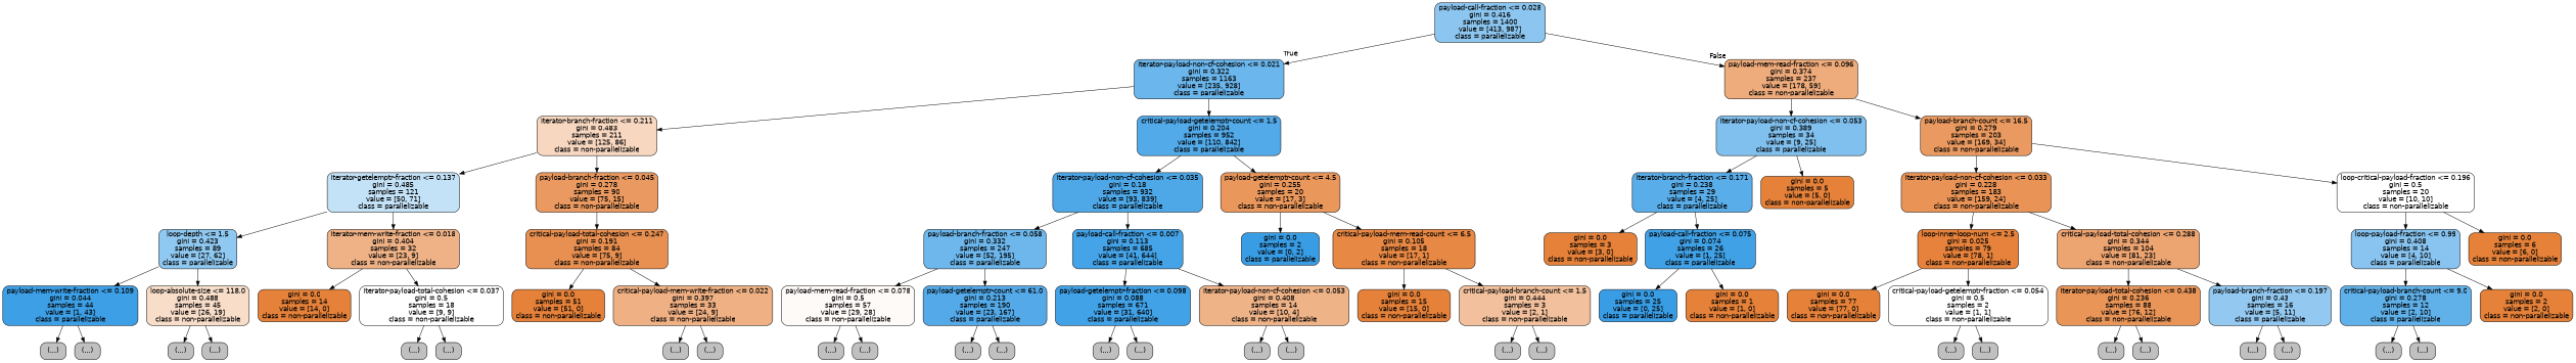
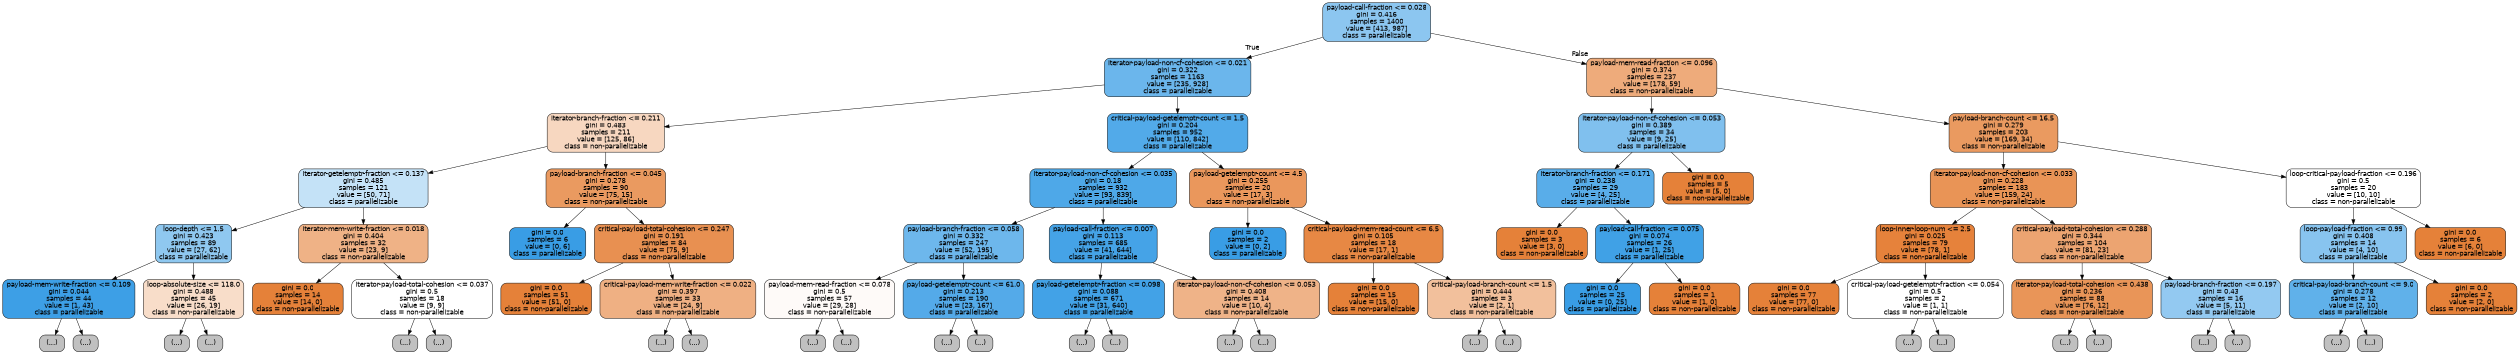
  digraph {
    node [color=black fillcolor="#C0C0C0" fontname=helvetica shape=box style="filled, rounded"]
    edge [fontname=helvetica]
    n1 [fillcolor="#399de594" label="payload-call-fraction <= 0.028\ngini = 0.416\nsamples = 1400\nvalue = [413, 987]\nclass = parallelizable"]
    n2 [fillcolor="#399de5be" label="iterator-payload-non-cf-cohesion <= 0.021\ngini = 0.322\nsamples = 1163\nvalue = [235, 928]\nclass = parallelizable"]
    n3 [fillcolor="#e58139aa" label="payload-mem-read-fraction <= 0.096\ngini = 0.374\nsamples = 237\nvalue = [178, 59]\nclass = non-parallelizable"]
    n4 [fillcolor="#e5813950" label="iterator-branch-fraction <= 0.211\ngini = 0.483\nsamples = 211\nvalue = [125, 86]\nclass = non-parallelizable"]
    n5 [fillcolor="#399de5de" label="critical-payload-getelemptr-count <= 1.5\ngini = 0.204\nsamples = 952\nvalue = [110, 842]\nclass = parallelizable"]
    n6 [fillcolor="#399de54b" label="iterator-getelemptr-fraction <= 0.137\ngini = 0.485\nsamples = 121\nvalue = [50, 71]\nclass = parallelizable"]
    n7 [fillcolor="#e58139cc" label="payload-branch-fraction <= 0.045\ngini = 0.278\nsamples = 90\nvalue = [75, 15]\nclass = non-parallelizable"]
    n8 [fillcolor="#399de590" label="loop-depth <= 1.5\ngini = 0.423\nsamples = 89\nvalue = [27, 62]\nclass = parallelizable"]
    n9 [fillcolor="#e581399b" label="iterator-mem-write-fraction <= 0.018\ngini = 0.404\nsamples = 32\nvalue = [23, 9]\nclass = non-parallelizable"]
    n10 [fillcolor="#399de5f9" label="payload-mem-write-fraction <= 0.109\ngini = 0.044\nsamples = 44\nvalue = [1, 43]\nclass = parallelizable"]
    n11 [fillcolor="#e5813945" label="loop-absolute-size <= 118.0\ngini = 0.488\nsamples = 45\nvalue = [26, 19]\nclass = non-parallelizable"]
    n12 [label="(...)"]
    n13 [label="(...)"]
    n14 [label="(...)"]
    n15 [label="(...)"]
    n16 [fillcolor="#e58139ff" label="gini = 0.0\nsamples = 14\nvalue = [14, 0]\nclass = non-parallelizable"]
    n17 [fillcolor="#e5813900" label="iterator-payload-total-cohesion <= 0.037\ngini = 0.5\nsamples = 18\nvalue = [9, 9]\nclass = non-parallelizable"]
    n18 [label="(...)"]
    n19 [label="(...)"]
+   n20 [fillcolor="#399de5ff" label="gini = 0.0\nsamples = 6\nvalue = [0, 6]\nclass = parallelizable"]
    n21 [fillcolor="#e58139e0" label="critical-payload-total-cohesion <= 0.247\ngini = 0.191\nsamples = 84\nvalue = [75, 9]\nclass = non-parallelizable"]
    n22 [fillcolor="#e58139ff" label="gini = 0.0\nsamples = 51\nvalue = [51, 0]\nclass = non-parallelizable"]
    n23 [fillcolor="#e581399f" label="critical-payload-mem-write-fraction <= 0.022\ngini = 0.397\nsamples = 33\nvalue = [24, 9]\nclass = non-parallelizable"]
    n24 [label="(...)"]
    n25 [label="(...)"]
    n26 [fillcolor="#399de5e3" label="iterator-payload-non-cf-cohesion <= 0.035\ngini = 0.18\nsamples = 932\nvalue = [93, 839]\nclass = parallelizable"]
    n27 [fillcolor="#e58139d2" label="payload-getelemptr-count <= 4.5\ngini = 0.255\nsamples = 20\nvalue = [17, 3]\nclass = non-parallelizable"]
    n28 [fillcolor="#399de5bb" label="payload-branch-fraction <= 0.058\ngini = 0.332\nsamples = 247\nvalue = [52, 195]\nclass = parallelizable"]
    n29 [fillcolor="#399de5ef" label="payload-call-fraction <= 0.007\ngini = 0.113\nsamples = 685\nvalue = [41, 644]\nclass = parallelizable"]
    n30 [fillcolor="#e5813909" label="payload-mem-read-fraction <= 0.078\ngini = 0.5\nsamples = 57\nvalue = [29, 28]\nclass = non-parallelizable"]
    n31 [fillcolor="#399de5dc" label="payload-getelemptr-count <= 61.0\ngini = 0.213\nsamples = 190\nvalue = [23, 167]\nclass = parallelizable"]
    n32 [label="(...)"]
    n33 [label="(...)"]
    n34 [label="(...)"]
    n35 [label="(...)"]
    n36 [fillcolor="#399de5f3" label="payload-getelemptr-fraction <= 0.098\ngini = 0.088\nsamples = 671\nvalue = [31, 640]\nclass = parallelizable"]
    n37 [fillcolor="#e5813999" label="iterator-payload-non-cf-cohesion <= 0.053\ngini = 0.408\nsamples = 14\nvalue = [10, 4]\nclass = non-parallelizable"]
    n38 [label="(...)"]
    n39 [label="(...)"]
    n40 [label="(...)"]
    n41 [label="(...)"]
    n42 [fillcolor="#399de5ff" label="gini = 0.0\nsamples = 2\nvalue = [0, 2]\nclass = parallelizable"]
    n43 [fillcolor="#e58139f0" label="critical-payload-mem-read-count <= 6.5\ngini = 0.105\nsamples = 18\nvalue = [17, 1]\nclass = non-parallelizable"]
    n44 [fillcolor="#e58139ff" label="gini = 0.0\nsamples = 15\nvalue = [15, 0]\nclass = non-parallelizable"]
    n45 [fillcolor="#e581397f" label="critical-payload-branch-count <= 1.5\ngini = 0.444\nsamples = 3\nvalue = [2, 1]\nclass = non-parallelizable"]
    n46 [label="(...)"]
    n47 [label="(...)"]
    n48 [fillcolor="#399de5a3" label="iterator-payload-non-cf-cohesion <= 0.053\ngini = 0.389\nsamples = 34\nvalue = [9, 25]\nclass = parallelizable"]
    n49 [fillcolor="#e58139cc" label="payload-branch-count <= 16.5\ngini = 0.279\nsamples = 203\nvalue = [169, 34]\nclass = non-parallelizable"]
    n50 [fillcolor="#399de5d6" label="iterator-branch-fraction <= 0.171\ngini = 0.238\nsamples = 29\nvalue = [4, 25]\nclass = parallelizable"]
    n51 [fillcolor="#e58139ff" label="gini = 0.0\nsamples = 5\nvalue = [5, 0]\nclass = non-parallelizable"]
    n52 [fillcolor="#e58139ff" label="gini = 0.0\nsamples = 3\nvalue = [3, 0]\nclass = non-parallelizable"]
    n53 [fillcolor="#399de5f5" label="payload-call-fraction <= 0.075\ngini = 0.074\nsamples = 26\nvalue = [1, 25]\nclass = parallelizable"]
    n54 [fillcolor="#399de5ff" label="gini = 0.0\nsamples = 25\nvalue = [0, 25]\nclass = parallelizable"]
    n55 [fillcolor="#e58139ff" label="gini = 0.0\nsamples = 1\nvalue = [1, 0]\nclass = non-parallelizable"]
    n56 [fillcolor="#e58139d9" label="iterator-payload-non-cf-cohesion <= 0.033\ngini = 0.228\nsamples = 183\nvalue = [159, 24]\nclass = non-parallelizable"]
    n57 [fillcolor="#e5813900" label="loop-critical-payload-fraction <= 0.196\ngini = 0.5\nsamples = 20\nvalue = [10, 10]\nclass = non-parallelizable"]
    n58 [fillcolor="#e58139fc" label="loop-inner-loop-num <= 2.5\ngini = 0.025\nsamples = 79\nvalue = [78, 1]\nclass = non-parallelizable"]
    n59 [fillcolor="#e58139b7" label="critical-payload-total-cohesion <= 0.288\ngini = 0.344\nsamples = 104\nvalue = [81, 23]\nclass = non-parallelizable"]
    n60 [fillcolor="#e58139ff" label="gini = 0.0\nsamples = 77\nvalue = [77, 0]\nclass = non-parallelizable"]
    n61 [fillcolor="#e5813900" label="critical-payload-getelemptr-fraction <= 0.054\ngini = 0.5\nsamples = 2\nvalue = [1, 1]\nclass = non-parallelizable"]
    n62 [label="(...)"]
    n63 [label="(...)"]
    n64 [fillcolor="#e58139d7" label="iterator-payload-total-cohesion <= 0.438\ngini = 0.236\nsamples = 88\nvalue = [76, 12]\nclass = non-parallelizable"]
    n65 [fillcolor="#399de58b" label="payload-branch-fraction <= 0.197\ngini = 0.43\nsamples = 16\nvalue = [5, 11]\nclass = parallelizable"]
    n66 [label="(...)"]
    n67 [label="(...)"]
    n68 [label="(...)"]
    n69 [label="(...)"]
    n70 [fillcolor="#399de599" label="loop-payload-fraction <= 0.99\ngini = 0.408\nsamples = 14\nvalue = [4, 10]\nclass = parallelizable"]
    n71 [fillcolor="#e58139ff" label="gini = 0.0\nsamples = 6\nvalue = [6, 0]\nclass = non-parallelizable"]
    n72 [fillcolor="#399de5cc" label="critical-payload-branch-count <= 9.0\ngini = 0.278\nsamples = 12\nvalue = [2, 10]\nclass = parallelizable"]
    n73 [fillcolor="#e58139ff" label="gini = 0.0\nsamples = 2\nvalue = [2, 0]\nclass = non-parallelizable"]
    n74 [label="(...)"]
    n75 [label="(...)"]
    n1 -> n2 [headlabel=True labelangle=45 labeldistance=2.5]
    n1 -> n3 [headlabel=False labelangle=-45 labeldistance=2.5]
    n2 -> n4
    n2 -> n5
    n3 -> n48
    n3 -> n49
    n4 -> n6
    n4 -> n7
    n5 -> n26
    n5 -> n27
    n6 -> n8
    n6 -> n9
+   n7 -> n20
    n7 -> n21
    n8 -> n10
    n8 -> n11
    n9 -> n16
    n9 -> n17
    n10 -> n12
    n10 -> n13
    n11 -> n14
    n11 -> n15
    n17 -> n18
    n17 -> n19
    n21 -> n22
    n21 -> n23
    n23 -> n24
    n23 -> n25
    n26 -> n28
    n26 -> n29
    n27 -> n42
    n27 -> n43
    n28 -> n30
    n28 -> n31
    n29 -> n36
    n29 -> n37
    n30 -> n32
    n30 -> n33
    n31 -> n34
    n31 -> n35
    n36 -> n38
    n36 -> n39
    n37 -> n40
    n37 -> n41
    n43 -> n44
    n43 -> n45
    n45 -> n46
    n45 -> n47
    n48 -> n50
    n48 -> n51
    n49 -> n56
    n49 -> n57
    n50 -> n52
    n50 -> n53
    n53 -> n54
    n53 -> n55
    n56 -> n58
    n56 -> n59
    n57 -> n70
    n57 -> n71
    n58 -> n60
    n58 -> n61
    n59 -> n64
    n59 -> n65
    n61 -> n62
    n61 -> n63
    n64 -> n66
    n64 -> n67
    n65 -> n68
    n65 -> n69
    n70 -> n72
    n70 -> n73
    n72 -> n74
    n72 -> n75
  }
